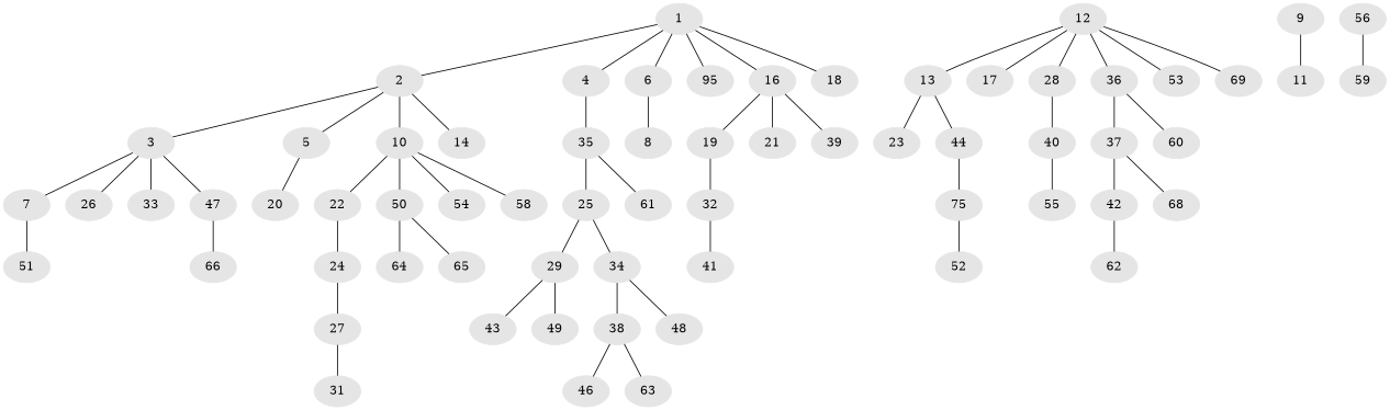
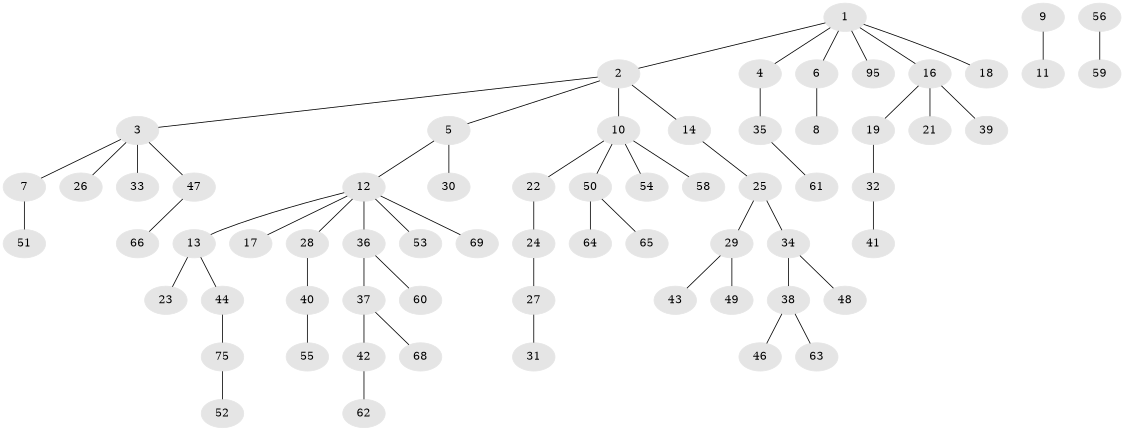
  graph {
    node [color=gray90 style=filled]
    1
    2
    4
    6
    n5 [label=95]
    16
    18
    3
    5
    10
    14
    35
    8
    19
    21
    39
    7
    26
    33
    47
    12
-   20
+   20 [label=30]
    22
    50
    54
    58
    25
    51
    66
    61
    13
    17
    28
    36
    53
    69
    9
    11
    24
    64
    65
    23
    44
    40
    37
    60
    n47 [label=75]
    29
    34
    32
    41
    27
    31
    43
    49
    38
    48
    55
    56
    59
    46
    63
    42
    68
    62
    52
    1 -- 2
    1 -- 4
    1 -- 6
    1 -- n5
    1 -- 16
    1 -- 18
    2 -- 3
    2 -- 5
    2 -- 10
    2 -- 14
    4 -- 35
    6 -- 8
    16 -- 19
    16 -- 21
    16 -- 39
    3 -- 7
    3 -- 26
    3 -- 33
    3 -- 47
+   5 -- 12
    5 -- 20
    10 -- 22
    10 -- 50
    10 -- 54
    10 -- 58
-   35 -- 25
+   14 -- 25
    35 -- 61
    19 -- 32
    7 -- 51
    47 -- 66
    12 -- 13
    12 -- 17
    12 -- 28
    12 -- 36
    12 -- 53
    12 -- 69
    22 -- 24
    50 -- 64
    50 -- 65
    25 -- 29
    25 -- 34
    13 -- 23
    13 -- 44
    28 -- 40
    36 -- 37
    36 -- 60
    9 -- 11
    24 -- 27
    44 -- n47
    40 -- 55
    37 -- 42
    37 -- 68
    n47 -- 52
    29 -- 43
    29 -- 49
    34 -- 38
    34 -- 48
    32 -- 41
    27 -- 31
    38 -- 46
    38 -- 63
    56 -- 59
    42 -- 62
  }
